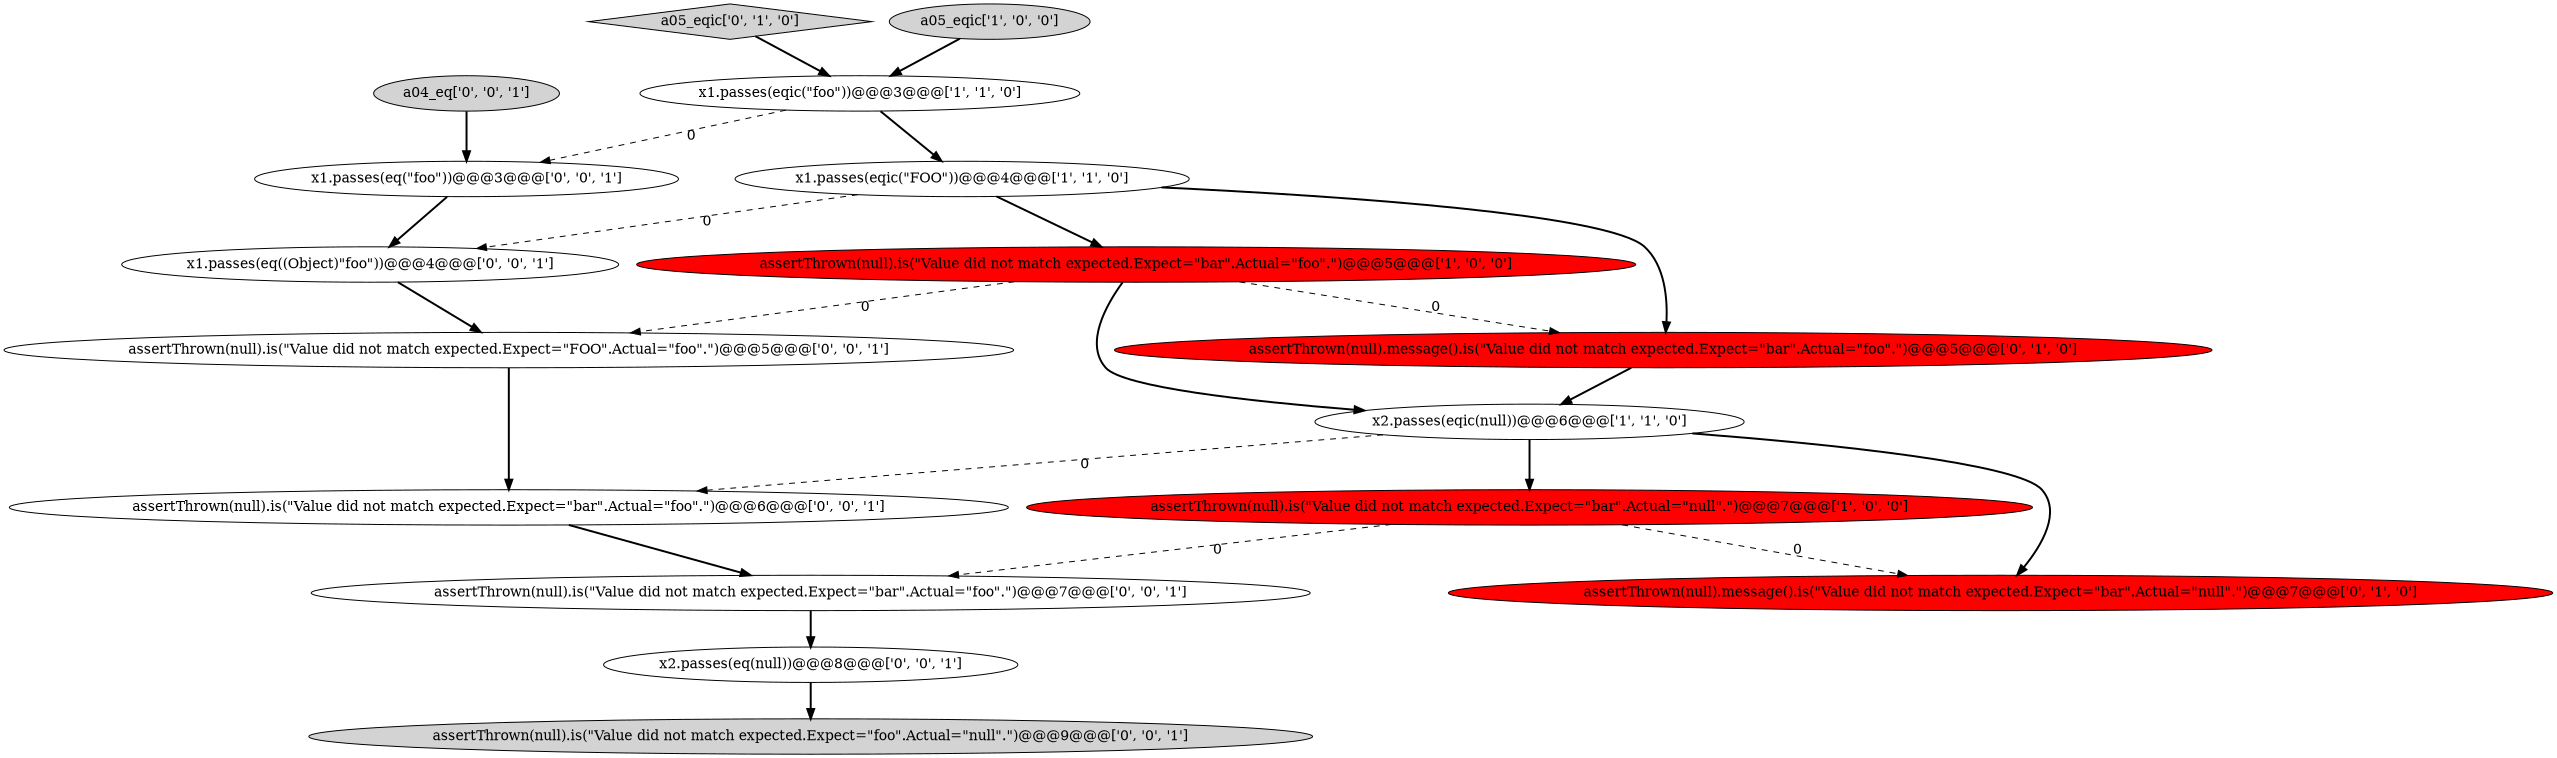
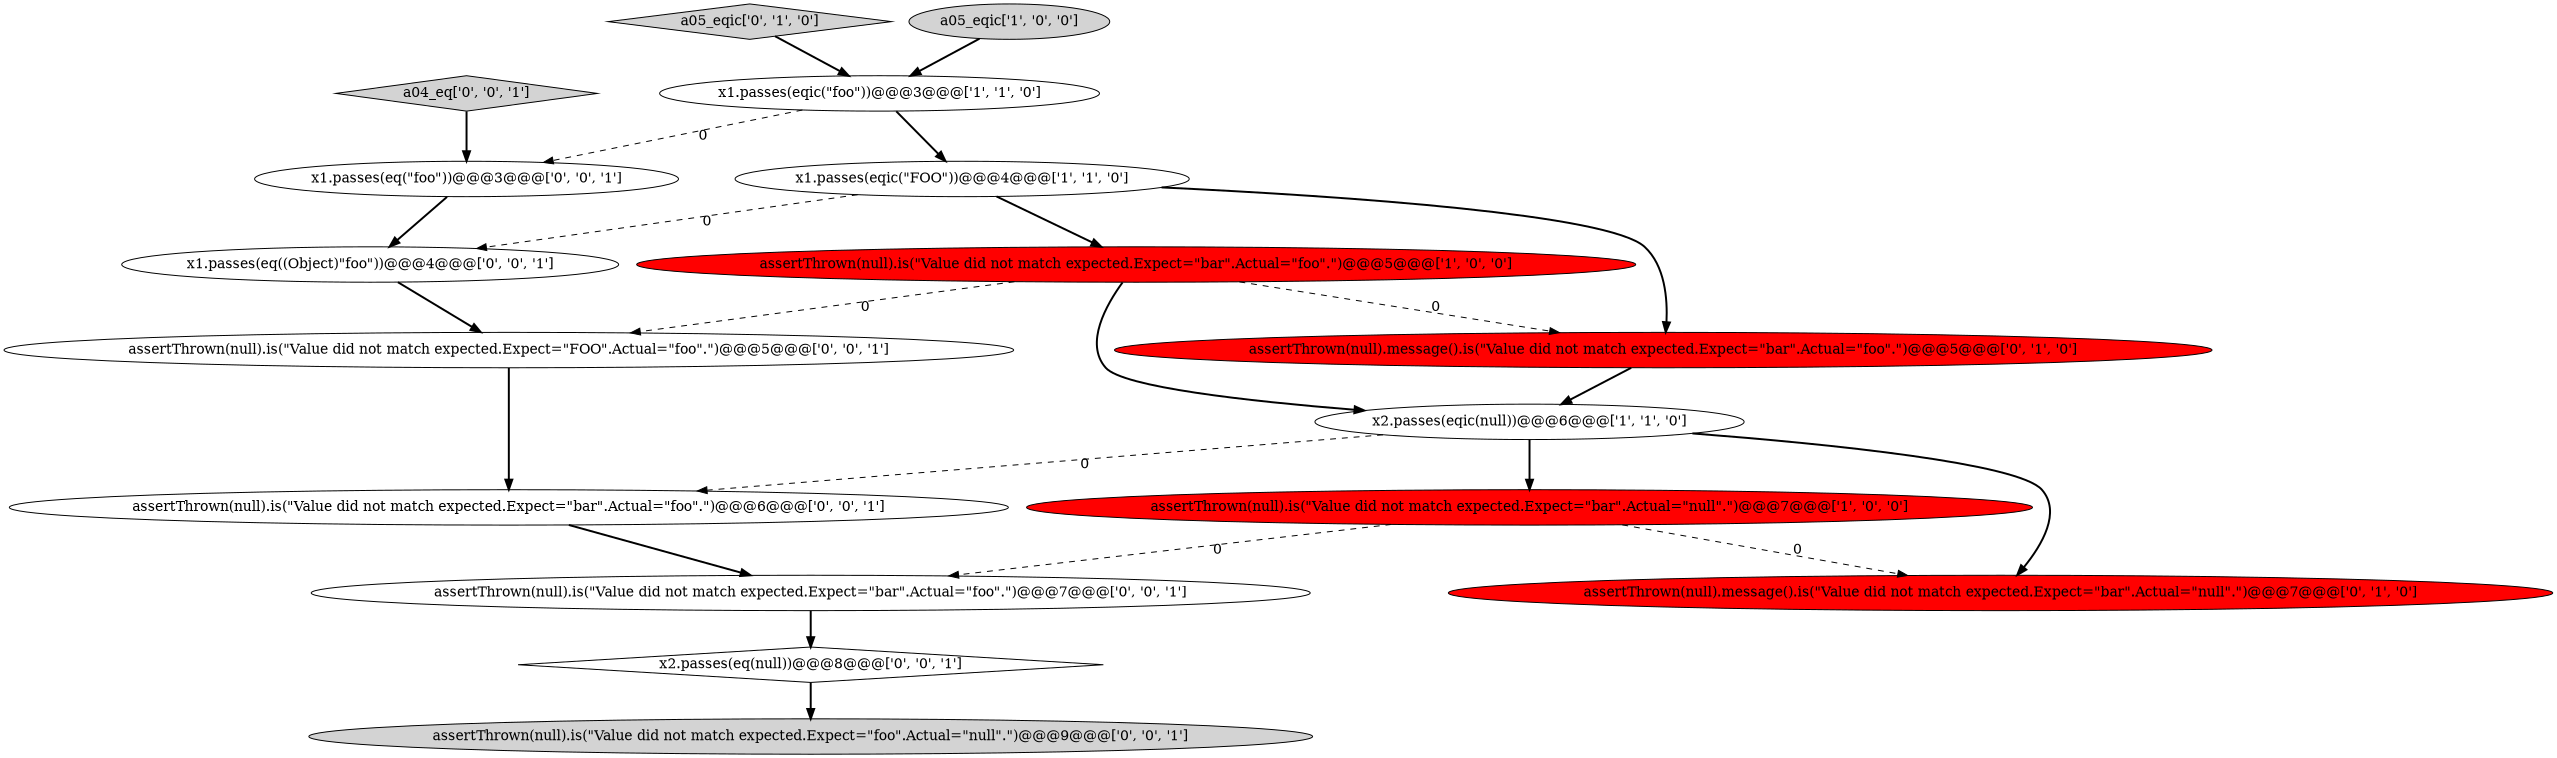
  digraph {
    node [fillcolor=white shape=ellipse style=filled]
    edge [style=bold]
    n1 [label="assertThrown(null).is(\"Value did not match expected.Expect=\"FOO\".Actual=\"foo\".\")@@@5@@@['0', '0', '1']"]
    n2 [label="assertThrown(null).is(\"Value did not match expected.Expect=\"bar\".Actual=\"foo\".\")@@@6@@@['0', '0', '1']"]
    n3 [label="assertThrown(null).is(\"Value did not match expected.Expect=\"bar\".Actual=\"foo\".\")@@@7@@@['0', '0', '1']"]
    n4 [fillcolor=lightgray label="assertThrown(null).is(\"Value did not match expected.Expect=\"foo\".Actual=\"null\".\")@@@9@@@['0', '0', '1']"]
    n5 [fillcolor=lightgray label="a05_eqic['0', '1', '0']" shape=diamond]
    n6 [label="x1.passes(eqic(\"foo\"))@@@3@@@['1', '1', '0']"]
    n7 [label="x1.passes(eqic(\"FOO\"))@@@4@@@['1', '1', '0']"]
    n8 [label="x1.passes(eq(\"foo\"))@@@3@@@['0', '0', '1']"]
    n9 [fillcolor=lightgray label="a05_eqic['1', '0', '0']"]
    n10 [label="x1.passes(eq((Object)\"foo\"))@@@4@@@['0', '0', '1']"]
    n11 [fillcolor=red label="assertThrown(null).is(\"Value did not match expected.Expect=\"bar\".Actual=\"foo\".\")@@@5@@@['1', '0', '0']"]
    n12 [fillcolor=red label="assertThrown(null).message().is(\"Value did not match expected.Expect=\"bar\".Actual=\"foo\".\")@@@5@@@['0', '1', '0']"]
-   n13 [label="x2.passes(eq(null))@@@8@@@['0', '0', '1']"]
+   n13 [label="x2.passes(eq(null))@@@8@@@['0', '0', '1']" shape=diamond]
    n14 [fillcolor=red label="assertThrown(null).message().is(\"Value did not match expected.Expect=\"bar\".Actual=\"null\".\")@@@7@@@['0', '1', '0']"]
    n15 [label="x2.passes(eqic(null))@@@6@@@['1', '1', '0']"]
    n16 [fillcolor=red label="assertThrown(null).is(\"Value did not match expected.Expect=\"bar\".Actual=\"null\".\")@@@7@@@['1', '0', '0']"]
-   n17 [fillcolor=lightgray label="a04_eq['0', '0', '1']"]
+   n17 [fillcolor=lightgray label="a04_eq['0', '0', '1']" shape=diamond]
    n1 -> n2
    n2 -> n3
    n3 -> n13
    n5 -> n6
    n6 -> n7
    n6 -> n8 [label=0 style=dashed]
    n7 -> n10 [label=0 style=dashed]
    n7 -> n11
    n7 -> n12
    n8 -> n10
    n9 -> n6
    n10 -> n1
    n11 -> n1 [label=0 style=dashed]
    n11 -> n12 [label=0 style=dashed]
    n11 -> n15
    n12 -> n15
    n13 -> n4
    n15 -> n2 [label=0 style=dashed]
    n15 -> n14
    n15 -> n16
    n16 -> n3 [label=0 style=dashed]
    n16 -> n14 [label=0 style=dashed]
    n17 -> n8
  }
